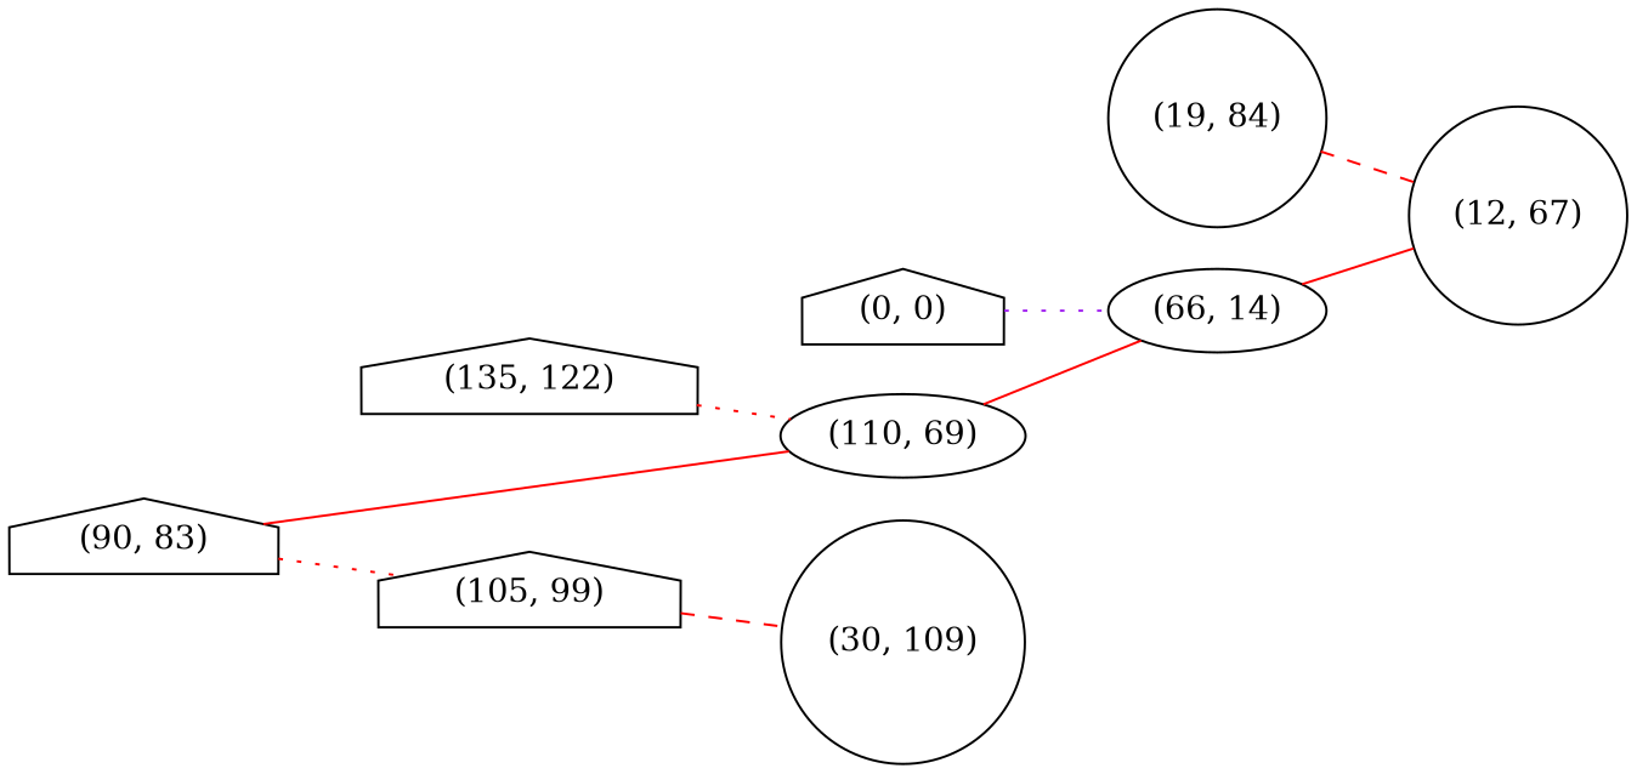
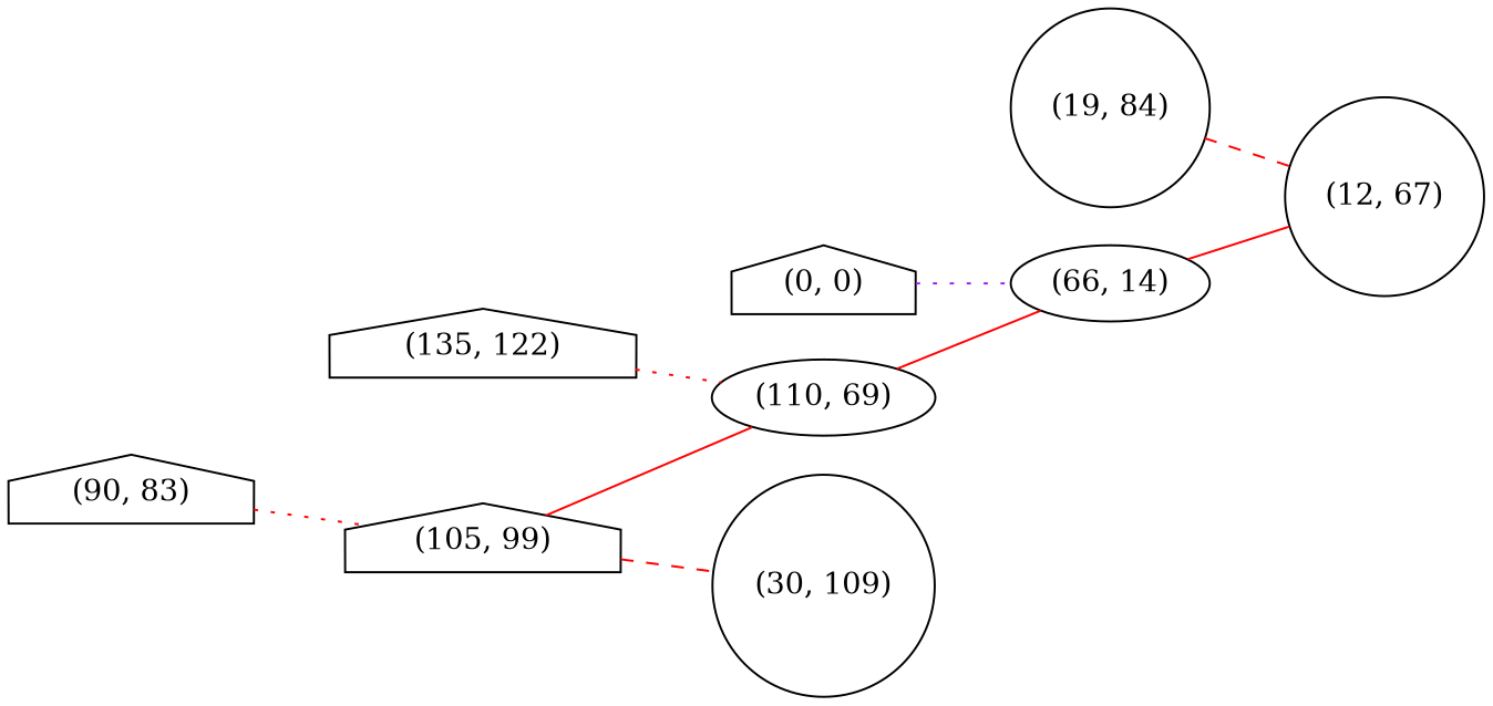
  graph {
    rankdir=LR
    node [shape=house]
    edge [color=red style=solid weight=1]
    "(66, 14)" [shape=ellipse]
    "(0, 0)"
    "(12, 67)" [shape=circle]
    n4 [label="(110, 69)" shape=ellipse]
    "(135, 122)"
    "(90, 83)"
    "(105, 99)"
    "(30, 109)" [shape=circle]
    "(19, 84)" [shape=circle]
    "(66, 14)" -- "(12, 67)"
    "(0, 0)" -- "(66, 14)" [color=purple style=dotted weight=4]
    n4 -- "(66, 14)"
    "(135, 122)" -- n4 [style=dotted]
    "(90, 83)" -- "(105, 99)" [style=dotted]
-   "(90, 83)" -- n4
+   "(105, 99)" -- n4
    "(105, 99)" -- "(30, 109)" [style=dashed]
    "(19, 84)" -- "(12, 67)" [style=dashed]
  }
